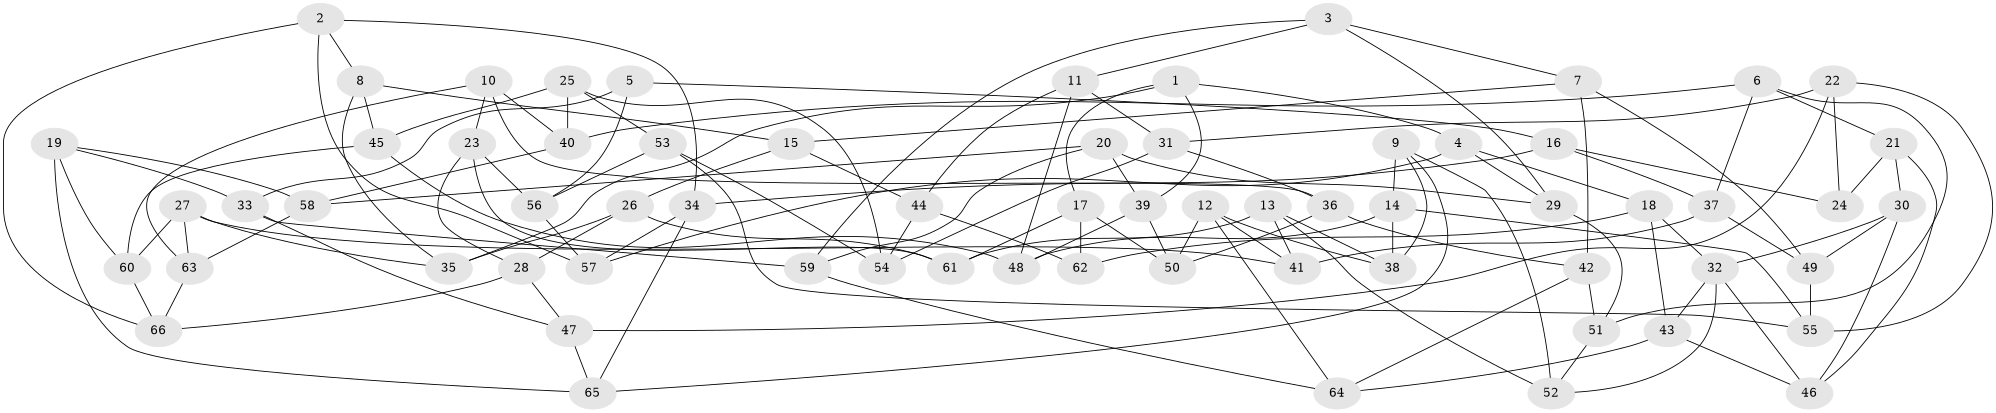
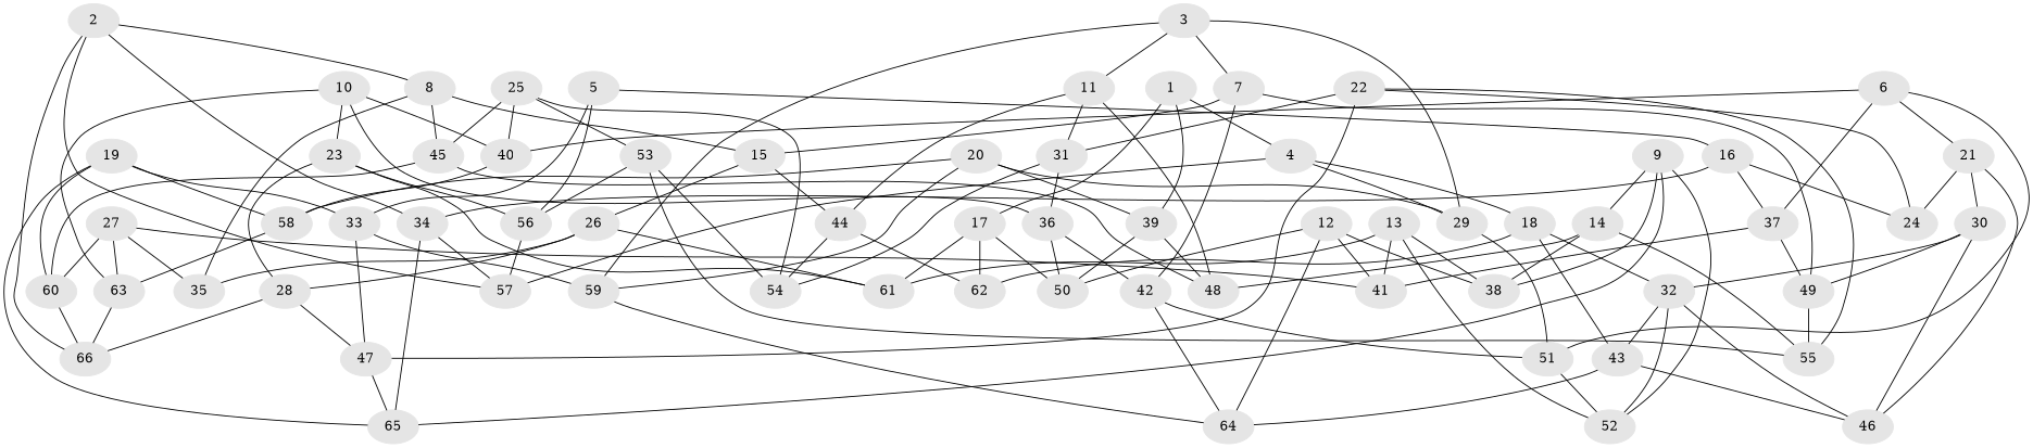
  graph {
    node [color=gray90 style=filled]
    1
    4
    17
    35
    39
    57
    29
    18
    50
    61
    62
    48
    2
    8
    34
    66
    15
    45
    65
    3
    7
    11
    59
    42
    49
    31
    44
    51
    64
    32
    43
    5
    16
    33
    56
    24
    37
    47
    6
    21
    40
    30
    46
    41
    58
    52
    26
    55
    60
    9
    14
    38
    10
    23
    36
    63
    28
    54
    12
    13
    19
    20
    22
    25
    53
    27
    1 -- 4
    1 -- 17
-   1 -- 35
    1 -- 39
    4 -- 57
    4 -- 29
    4 -- 18
    17 -- 50
    17 -- 61
    17 -- 62
    39 -- 50
    39 -- 48
    29 -- 51
    18 -- 62
    18 -- 32
    18 -- 43
    2 -- 57
    2 -- 8
    2 -- 34
    2 -- 66
    8 -- 35
    8 -- 15
    8 -- 45
    34 -- 57
    34 -- 65
    15 -- 44
    15 -- 26
    45 -- 48
    45 -- 60
    3 -- 29
    3 -- 7
    3 -- 11
    3 -- 59
    7 -- 15
    7 -- 42
    7 -- 49
    11 -- 48
    11 -- 31
    11 -- 44
    59 -- 64
    42 -- 51
    42 -- 64
    49 -- 55
    31 -- 36
    31 -- 54
    44 -- 62
    44 -- 54
    51 -- 52
    32 -- 43
    32 -- 52
    43 -- 64
    43 -- 46
    5 -- 16
    5 -- 33
    5 -- 56
    16 -- 34
    16 -- 24
    16 -- 37
    33 -- 59
    33 -- 47
    56 -- 57
    37 -- 49
    37 -- 41
    47 -- 65
    6 -- 51
    6 -- 37
    6 -- 21
    6 -- 40
    21 -- 24
    21 -- 30
    21 -- 46
    40 -- 58
    30 -- 49
    30 -- 32
    30 -- 46
    46 -- 32
    58 -- 63
    26 -- 35
    26 -- 61
    26 -- 28
    60 -- 66
    9 -- 65
    9 -- 52
    9 -- 14
    9 -- 38
    14 -- 48
    14 -- 55
    14 -- 38
    10 -- 40
    10 -- 23
    10 -- 36
    10 -- 63
    23 -- 61
    23 -- 56
    23 -- 28
    36 -- 50
    36 -- 42
    63 -- 66
    28 -- 66
    28 -- 47
    12 -- 50
    12 -- 64
    12 -- 41
    12 -- 38
    13 -- 61
    13 -- 41
    13 -- 52
    13 -- 38
    19 -- 65
    19 -- 33
    19 -- 58
    19 -- 60
    20 -- 39
    20 -- 29
    20 -- 59
    20 -- 58
    22 -- 31
    22 -- 24
    22 -- 47
    22 -- 55
    25 -- 45
    25 -- 40
    25 -- 54
    25 -- 53
    53 -- 56
    53 -- 55
    53 -- 54
    27 -- 35
    27 -- 41
    27 -- 60
    27 -- 63
  }
